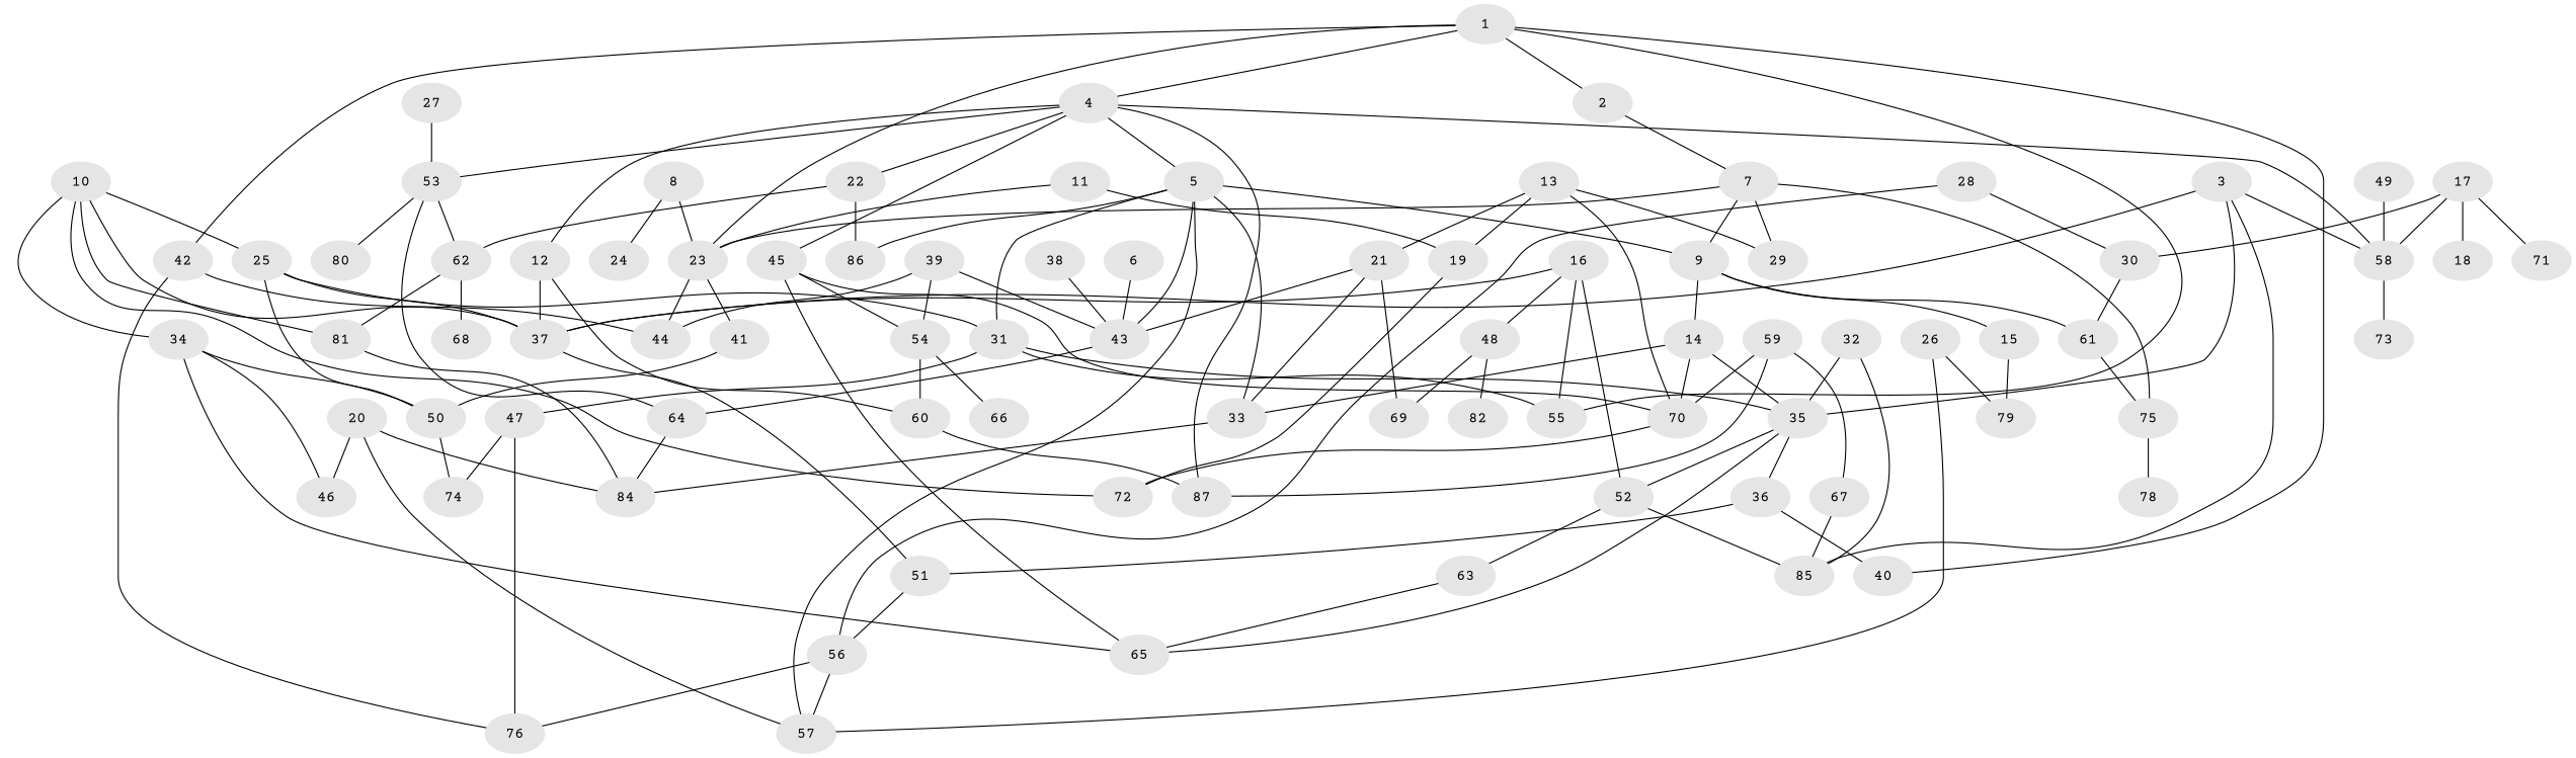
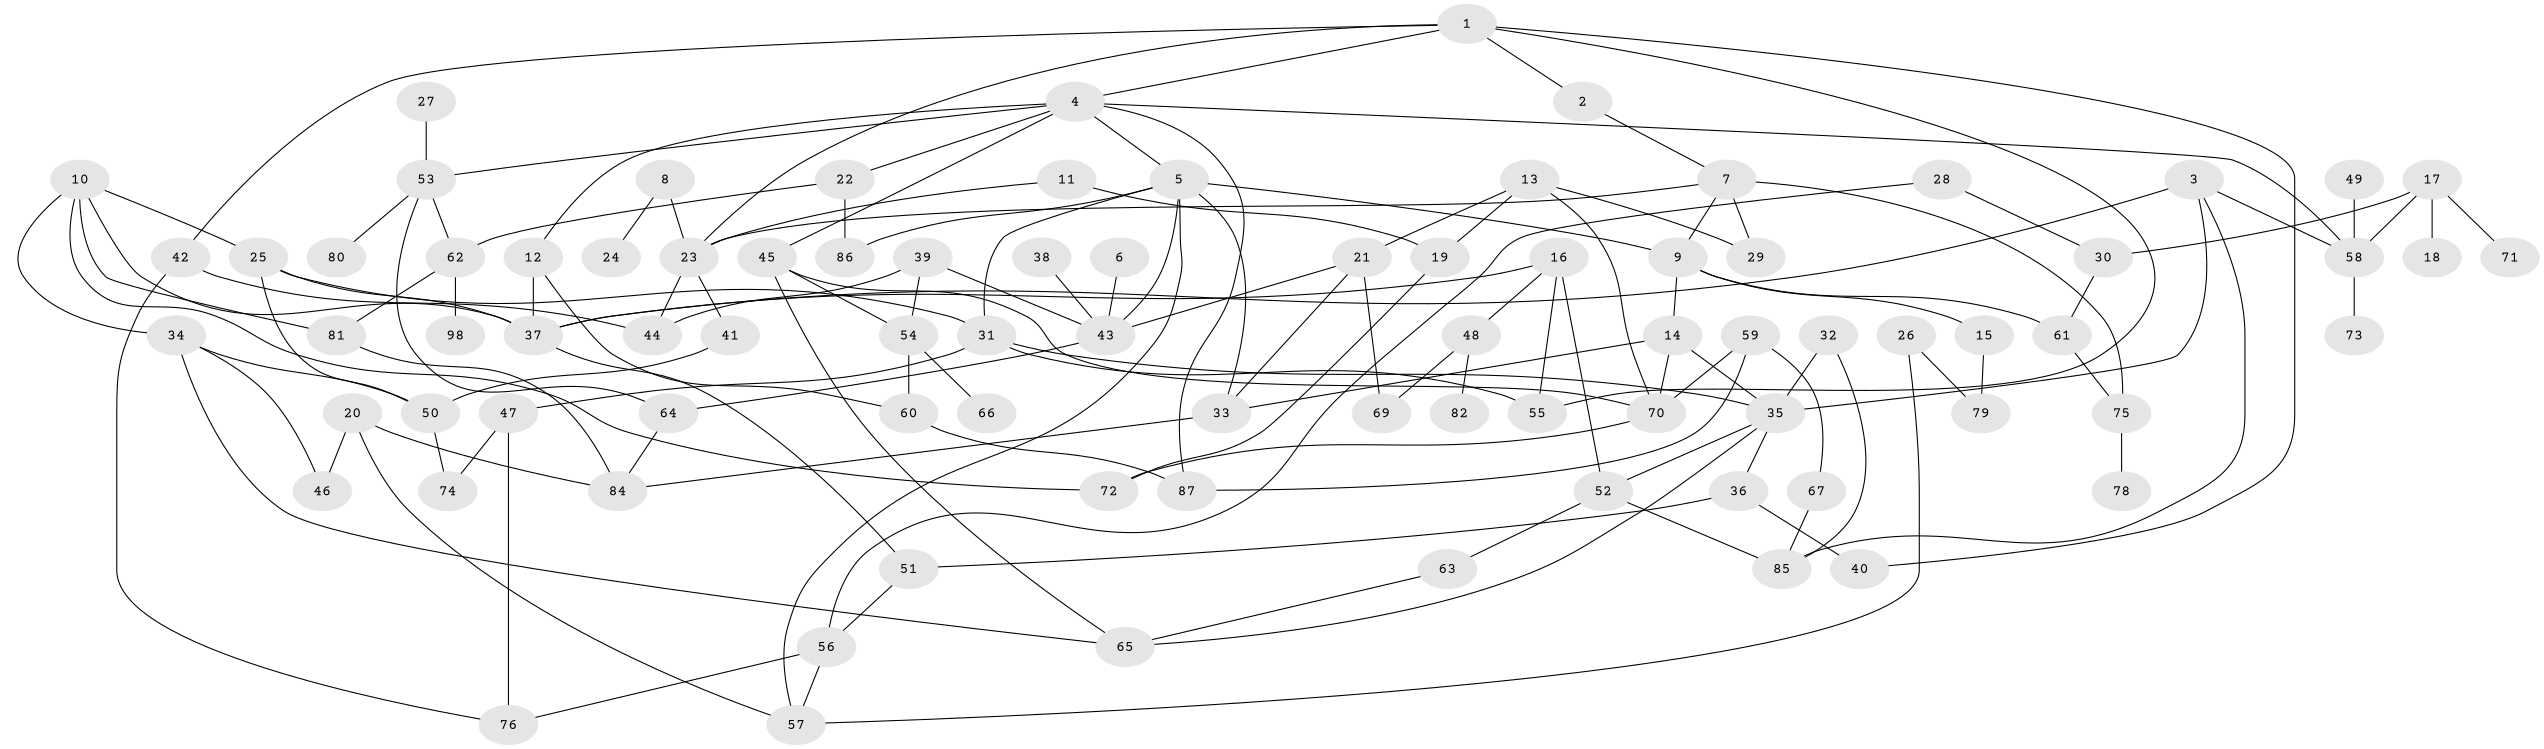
  graph {
    fontname="Courier Prime"
    node [color=gray90 fontname="Courier Prime" style=filled]
    edge [fontname="Courier Prime" weight=1.0]
    1
    2
    4
    23
    40
    42
    55
    7
    58
    5
    12
    22
    45
    53
    n15 [label=87]
    41
    44
    76
    9
    29
    75
    3
    35
    37
    85
    52
    65
    36
    51
    73
    31
    33
    43
    57
    86
    60
    62
    70
    54
    64
    80
    14
    15
    61
    47
    84
    6
    78
    8
    24
    79
    10
    25
    34
    72
    81
    50
    46
    11
    19
    13
    21
    69
    16
    48
    82
    63
    17
    18
    30
    71
    20
-   68
+   68 [label=98]
    74
    26
    27
    28
    56
    32
    38
    39
    66
    49
    59
    67
    1 -- 2
    1 -- 4
    1 -- 23
    1 -- 40
    1 -- 42
    1 -- 55
    2 -- 7
    4 -- 58
    4 -- 5
    4 -- 12
    4 -- 22
    4 -- 45
    4 -- 53
    4 -- n15
    23 -- 41
    23 -- 44
    42 -- 44
    42 -- 76
    7 -- 23
    7 -- 9
    7 -- 29
    7 -- 75 [weight=2.0]
    58 -- 73
    5 -- 9
    5 -- 31
    5 -- 33
    5 -- 43
    5 -- 57
    5 -- 86
    12 -- 37
    12 -- 60
    22 -- 86
    22 -- 62
    45 -- 65
    45 -- 70
    45 -- 54
    53 -- 62
    53 -- 64
    53 -- 80
    41 -- 50
    9 -- 14
    9 -- 15
    9 -- 61
    75 -- 78
    3 -- 58
    3 -- 35
    3 -- 37
    3 -- 85
    35 -- 52
    35 -- 65
    35 -- 36
    37 -- 51
    52 -- 85
    52 -- 63
    36 -- 40
    36 -- 51
    51 -- 56
    31 -- 55
    31 -- 35 [weight=2.0]
    31 -- 47
    33 -- 84
    43 -- 64
    60 -- n15
    62 -- 81
    62 -- 68 [weight=2.0]
    70 -- 72
    54 -- 60
    54 -- 66
    64 -- 84
    14 -- 35
    14 -- 33
    14 -- 70
    15 -- 79
    61 -- 75
    47 -- 76
    47 -- 74
    6 -- 43
    8 -- 23
    8 -- 24
    10 -- 37
    10 -- 25
    10 -- 34
    10 -- 72
    10 -- 81
    25 -- 37
    25 -- 31
    25 -- 50
    34 -- 65
    34 -- 50
    34 -- 46
    81 -- 84
    50 -- 74
    11 -- 23
    11 -- 19
    19 -- 72
    13 -- 29
    13 -- 70
    13 -- 19
    13 -- 21
    21 -- 33
    21 -- 43
    21 -- 69
    16 -- 55
    16 -- 37
    16 -- 52
    16 -- 48 [weight=2.0]
    48 -- 69
    48 -- 82
    63 -- 65
    17 -- 58 [weight=2.0]
    17 -- 18
    17 -- 30
    17 -- 71
    30 -- 61
    20 -- 57
    20 -- 84
    20 -- 46
    26 -- 57
    26 -- 79
    27 -- 53
    28 -- 30
    28 -- 56
    56 -- 76
    56 -- 57
    32 -- 35 [weight=2.0]
    32 -- 85
    38 -- 43
    39 -- 44
    39 -- 43
    39 -- 54
    49 -- 58
    59 -- n15
    59 -- 70
    59 -- 67
    67 -- 85
  }
